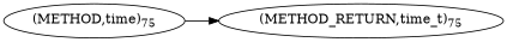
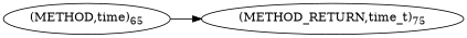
  digraph {
    rankdir=LR
-   n1 [label=<(METHOD,time)<SUB>75</SUB>>]
+   n1 [label=<(METHOD,time)<SUB>65</SUB>>]
    n2 [label=<(METHOD_RETURN,time_t)<SUB>75</SUB>>]
    n1 -> n2
  }
